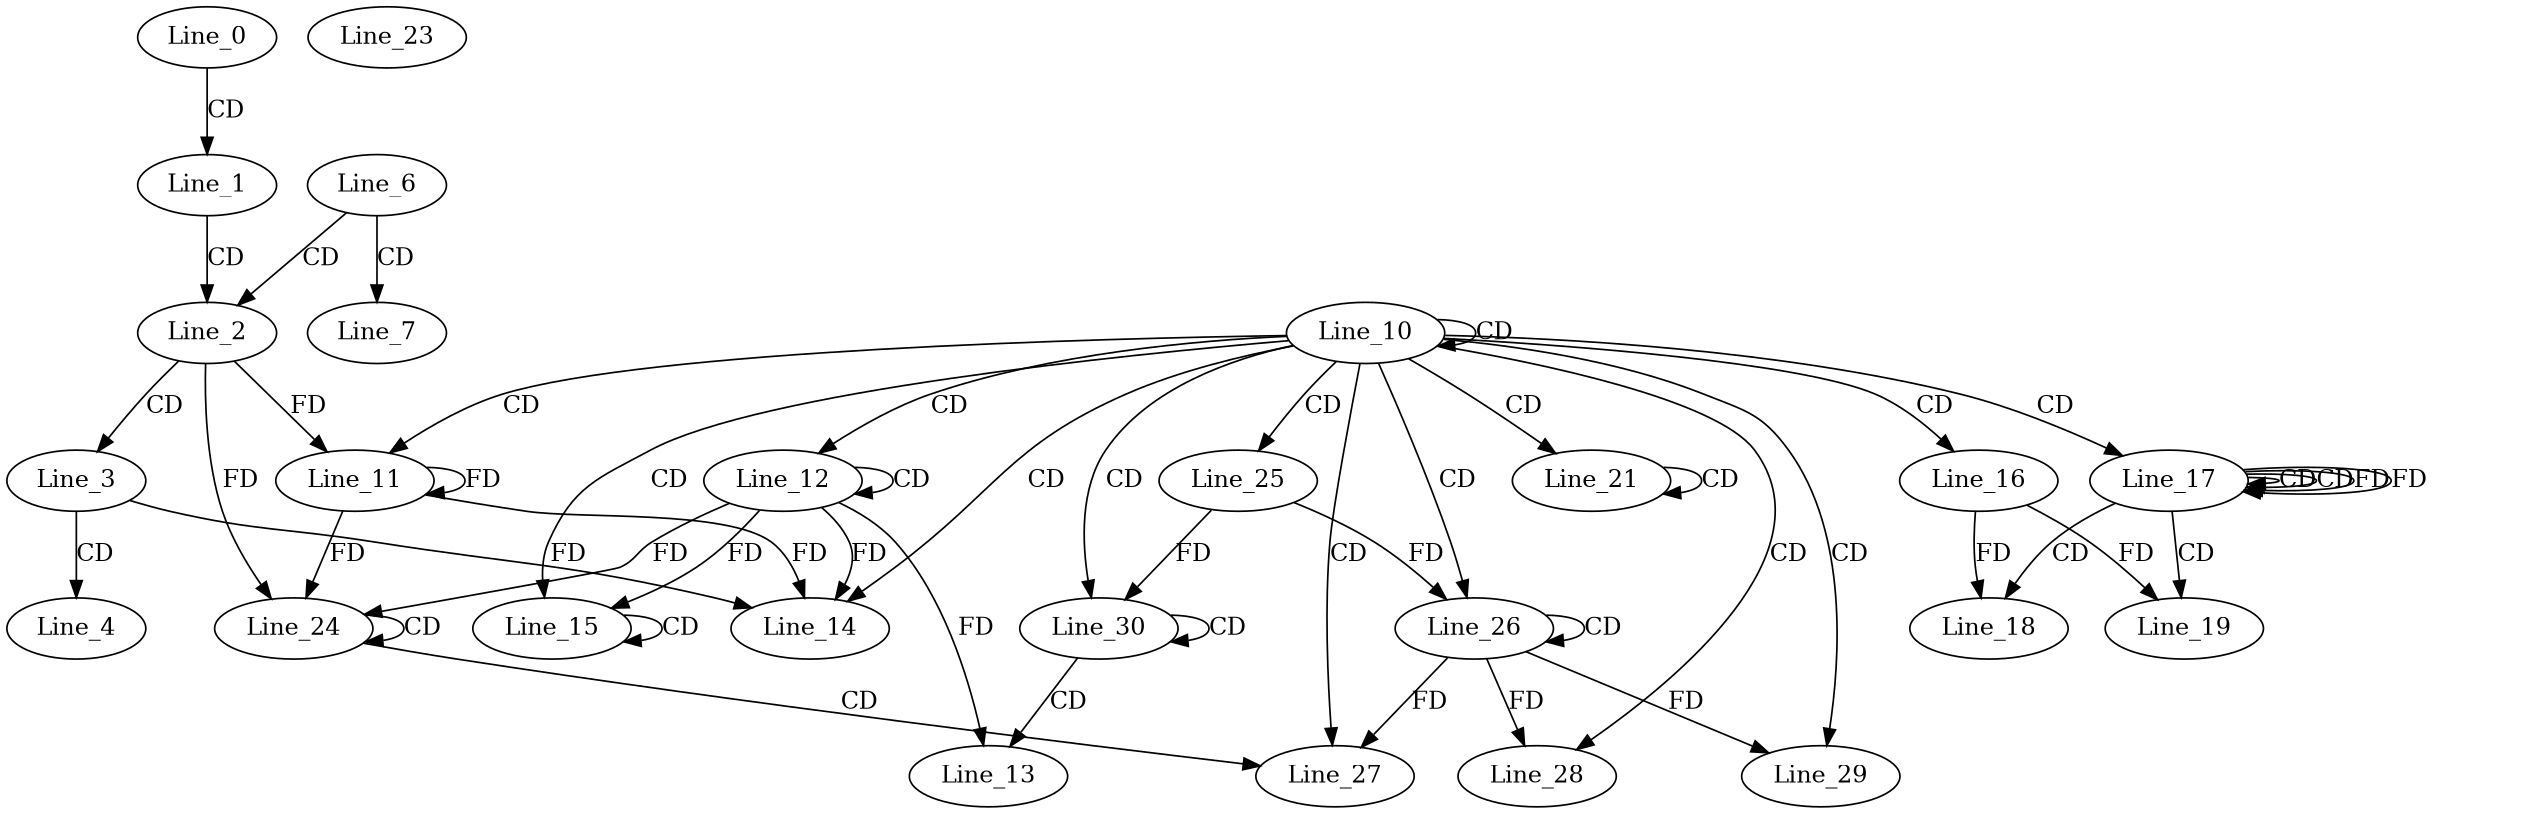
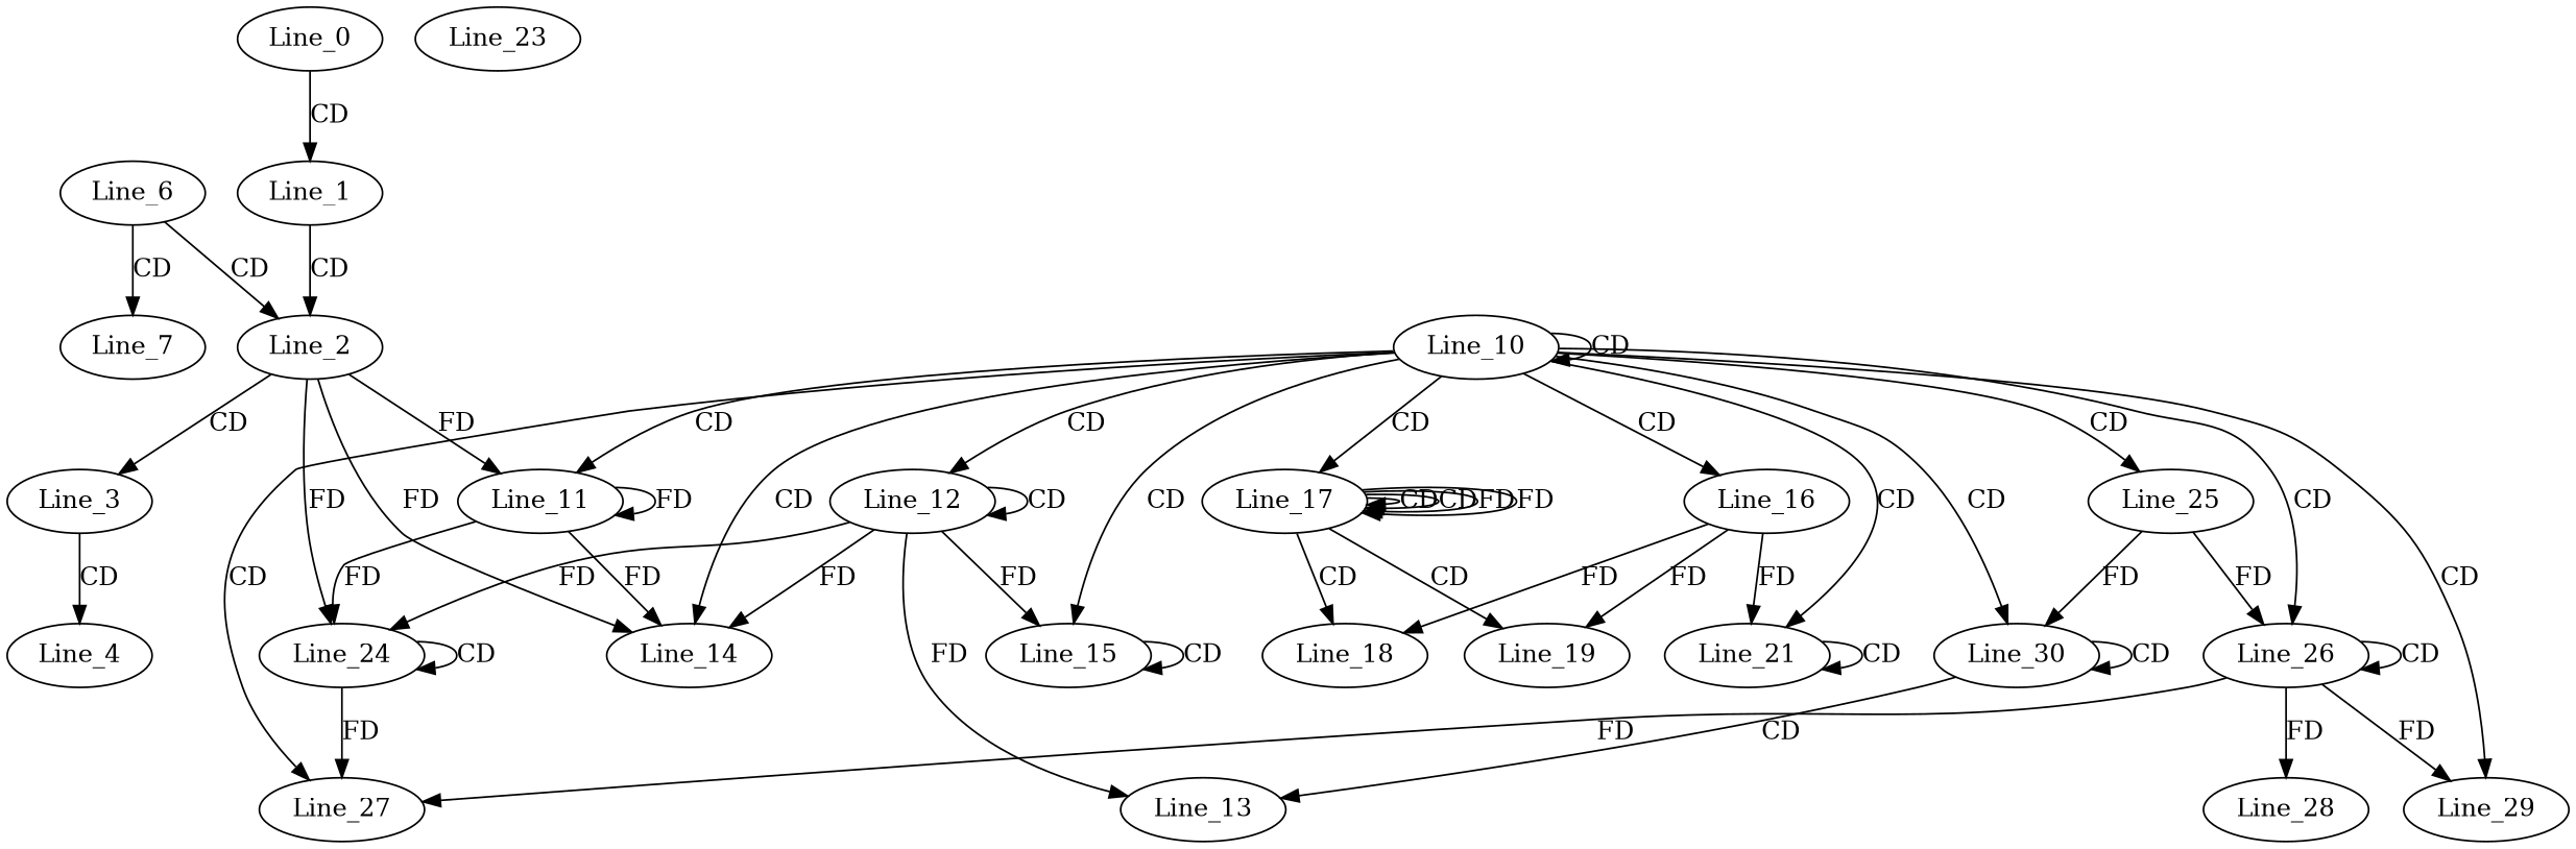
  digraph {
    Line_0
    Line_1
    Line_2
    Line_3
    Line_11
    Line_14
    Line_24
    Line_4
    Line_6
    Line_7
    Line_27
    Line_10
    Line_12
    Line_15
    Line_16
    Line_17
    Line_21
    Line_25
    Line_26
    Line_28
    Line_29
    Line_30
    Line_13
    Line_18
    Line_19
    Line_23
    Line_0 -> Line_1 [label=CD]
    Line_1 -> Line_2 [label=CD]
    Line_2 -> Line_3 [label=CD]
    Line_2 -> Line_11 [label=FD]
-   Line_3 -> Line_14 [label=FD]
+   Line_2 -> Line_14 [label=FD]
    Line_2 -> Line_24 [label=FD]
    Line_3 -> Line_4 [label=CD]
    Line_11 -> Line_11 [label=FD]
    Line_11 -> Line_14 [label=FD]
    Line_11 -> Line_24 [label=FD]
    Line_24 -> Line_24 [label=CD]
-   Line_24 -> Line_27 [label=CD]
+   Line_24 -> Line_27 [label=FD]
    Line_6 -> Line_2 [label=CD]
    Line_6 -> Line_7 [label=CD]
    Line_10 -> Line_11 [label=CD]
    Line_10 -> Line_14 [label=CD]
    Line_10 -> Line_27 [label=CD]
    Line_10 -> Line_10 [label=CD]
    Line_10 -> Line_12 [label=CD]
    Line_10 -> Line_15 [label=CD]
    Line_10 -> Line_16 [label=CD]
    Line_10 -> Line_17 [label=CD]
    Line_10 -> Line_21 [label=CD]
    Line_10 -> Line_25 [label=CD]
    Line_10 -> Line_26 [label=CD]
-   Line_10 -> Line_28 [label=CD]
    Line_10 -> Line_29 [label=CD]
    Line_10 -> Line_30 [label=CD]
    Line_12 -> Line_14 [label=FD]
    Line_12 -> Line_24 [label=FD]
    Line_12 -> Line_12 [label=CD]
    Line_12 -> Line_15 [label=FD]
    Line_12 -> Line_13 [label=FD]
    Line_15 -> Line_15 [label=CD]
+   Line_16 -> Line_21 [label=FD]
    Line_16 -> Line_18 [label=FD]
    Line_16 -> Line_19 [label=FD]
    Line_17 -> Line_17 [label=CD]
    Line_17 -> Line_17 [label=CD]
    Line_17 -> Line_17 [label=FD]
    Line_17 -> Line_17 [label=FD]
    Line_17 -> Line_18 [label=CD]
    Line_17 -> Line_19 [label=CD]
    Line_21 -> Line_21 [label=CD]
    Line_25 -> Line_26 [label=FD]
    Line_25 -> Line_30 [label=FD]
    Line_26 -> Line_27 [label=FD]
    Line_26 -> Line_26 [label=CD]
    Line_26 -> Line_28 [label=FD]
    Line_26 -> Line_29 [label=FD]
    Line_30 -> Line_30 [label=CD]
    Line_30 -> Line_13 [label=CD]
  }
